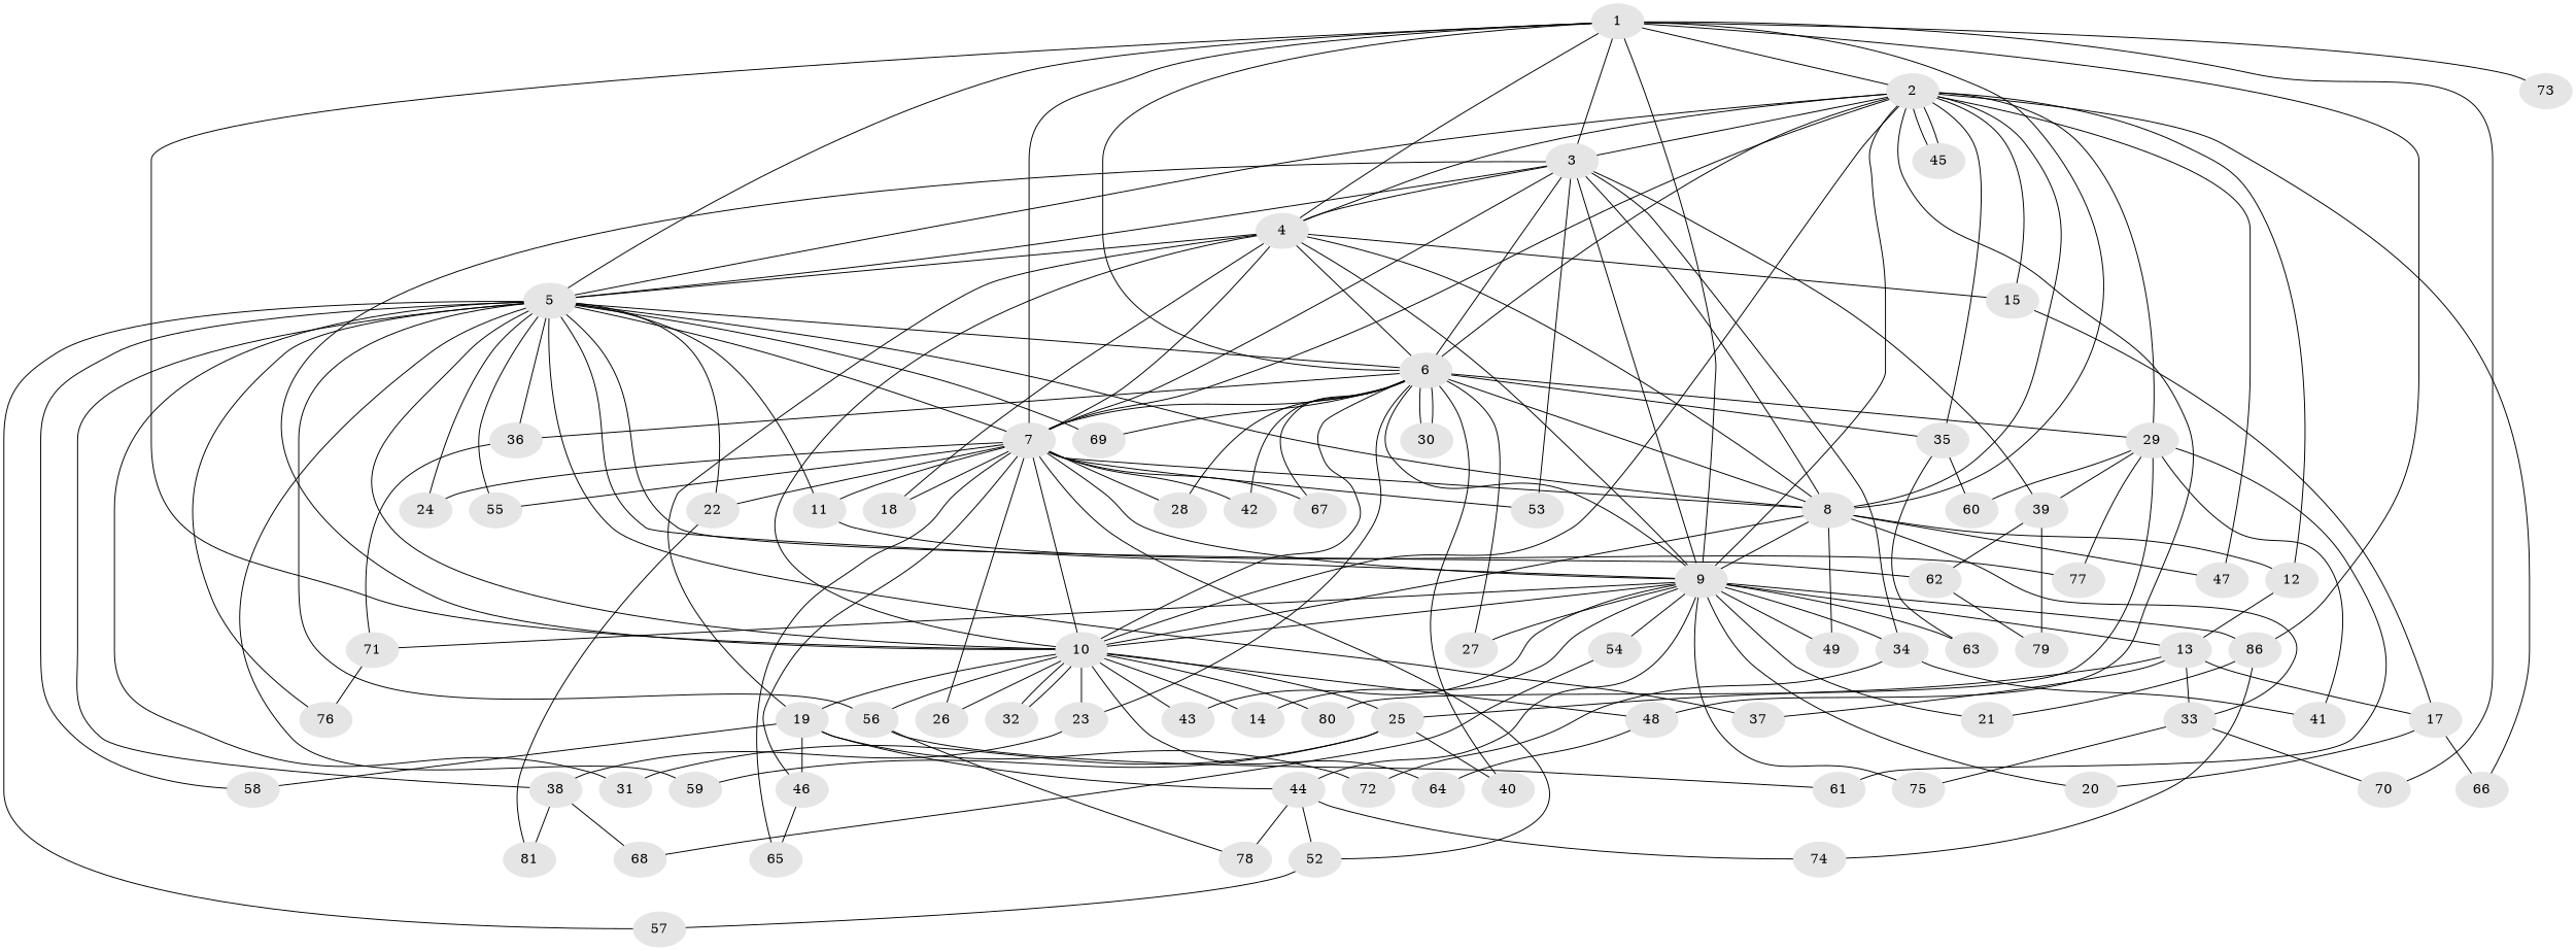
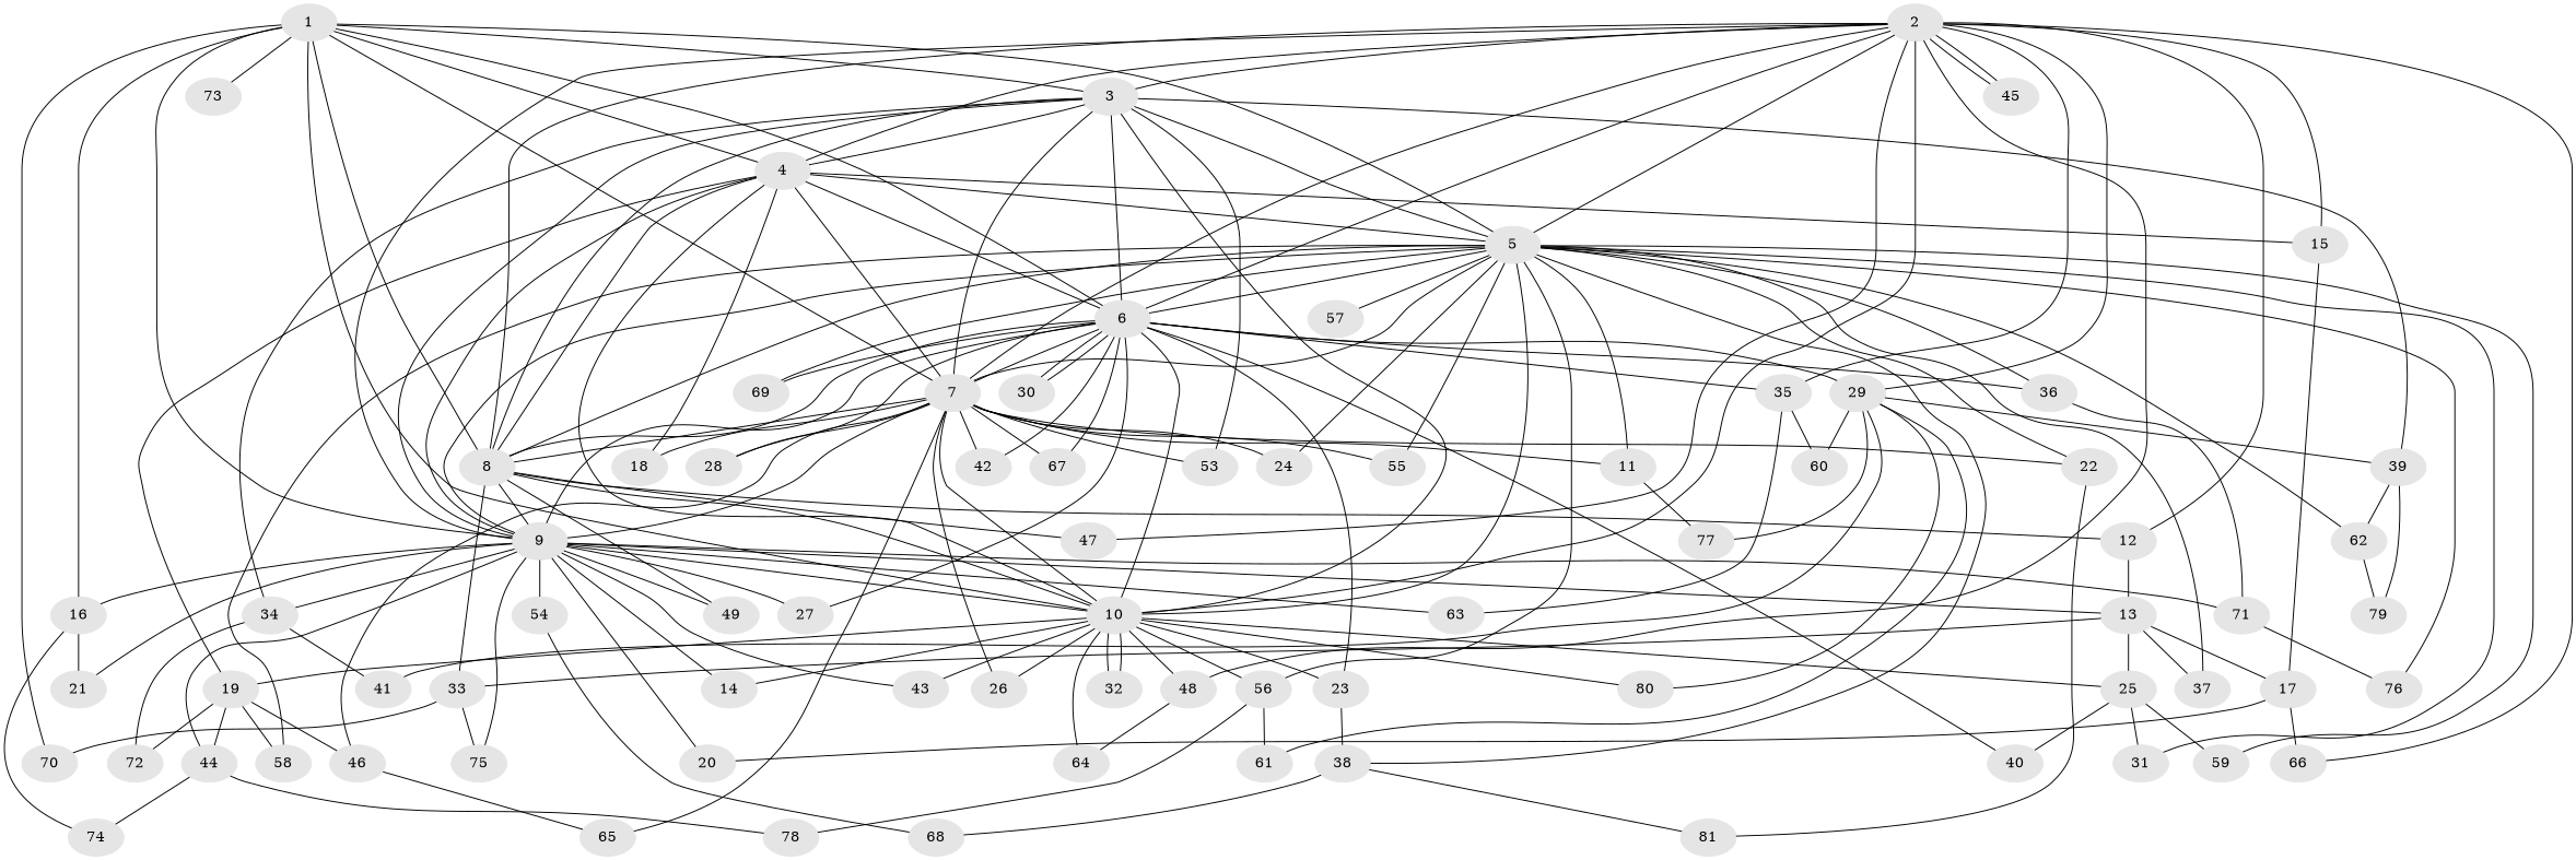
  graph {
    node [color=gray90 style=filled]
    1
    2
    3
    4
    5
    6
    7
    8
    9
    10
-   16 [label=86]
+   16
    70
    73
    12
    15
    29
    35
    45
    47
    48
    66
    34
    39
    53
    18
    19
    11
    22
    24
    31
    36
    37
    38
    55
    56
    57
    58
    59
    62
    69
    76
    23
    27
    28
    30
    40
    42
    67
    26
    46
-   52
    65
    33
    49
    13
    14
    20
    21
    43
    44
    54
    63
    71
    75
    25
    32
    64
    80
    74
    17
    77
    41
    60
    61
    72
    79
    81
    68
    78
-   1 -- 2
    1 -- 3
    1 -- 4
    1 -- 5
    1 -- 6
    1 -- 7
    1 -- 8
    1 -- 9
    1 -- 10
    1 -- 16
    1 -- 70
    1 -- 73
    2 -- 3
    2 -- 4
    2 -- 5
    2 -- 6
    2 -- 7
    2 -- 8
    2 -- 9
    2 -- 10
    2 -- 12
    2 -- 15
    2 -- 29
    2 -- 35
    2 -- 45
    2 -- 45
    2 -- 47
    2 -- 48
    2 -- 66
    3 -- 4
    3 -- 5
    3 -- 6
    3 -- 7
    3 -- 8
    3 -- 9
    3 -- 10
    3 -- 34
    3 -- 39
    3 -- 53
    4 -- 5
    4 -- 6
    4 -- 7
    4 -- 8
    4 -- 9
    4 -- 10
    4 -- 15
    4 -- 18
    4 -- 19
    5 -- 6
    5 -- 7
    5 -- 8
    5 -- 9
    5 -- 10
    5 -- 11
    5 -- 22
    5 -- 24
    5 -- 31
    5 -- 36
    5 -- 37
    5 -- 38
    5 -- 55
    5 -- 56
    5 -- 57
    5 -- 58
    5 -- 59
    5 -- 62
    5 -- 69
    5 -- 76
    6 -- 7
    6 -- 8
    6 -- 9
    6 -- 10
    6 -- 29
    6 -- 35
    6 -- 36
    6 -- 69
    6 -- 23
    6 -- 27
    6 -- 28
    6 -- 30
    6 -- 30
    6 -- 40
    6 -- 42
    6 -- 67
    7 -- 8
    7 -- 9
    7 -- 10
    7 -- 53
    7 -- 18
    7 -- 11
    7 -- 22
    7 -- 24
    7 -- 55
    7 -- 28
    7 -- 42
    7 -- 67
    7 -- 26
    7 -- 46
-   7 -- 52
    7 -- 65
    8 -- 9
    8 -- 10
    8 -- 12
    8 -- 47
    8 -- 33
    8 -- 49
    9 -- 10
    9 -- 16
    9 -- 34
    9 -- 27
    9 -- 49
    9 -- 13
    9 -- 14
    9 -- 20
    9 -- 21
    9 -- 43
    9 -- 44
    9 -- 54
    9 -- 63
    9 -- 71
    9 -- 75
    10 -- 48
    10 -- 19
    10 -- 56
    10 -- 23
    10 -- 26
    10 -- 14
    10 -- 43
    10 -- 25
    10 -- 32
    10 -- 32
    10 -- 64
    10 -- 80
    16 -- 21
    16 -- 74
    12 -- 13
    15 -- 17
    29 -- 39
    29 -- 80
    29 -- 77
    29 -- 41
    29 -- 60
    29 -- 61
    35 -- 63
    35 -- 60
    48 -- 64
    34 -- 41
    34 -- 72
    39 -- 62
    39 -- 79
    19 -- 58
    19 -- 46
    19 -- 44
    19 -- 72
    11 -- 77
    22 -- 81
    36 -- 71
    38 -- 81
    38 -- 68
    56 -- 61
    56 -- 78
    62 -- 79
    23 -- 38
    46 -- 65
-   52 -- 57
    33 -- 70
    33 -- 75
    13 -- 37
    13 -- 33
    13 -- 25
    13 -- 17
-   44 -- 52
    44 -- 74
    44 -- 78
    54 -- 68
    71 -- 76
    25 -- 31
    25 -- 59
    25 -- 40
    17 -- 66
    17 -- 20
  }
